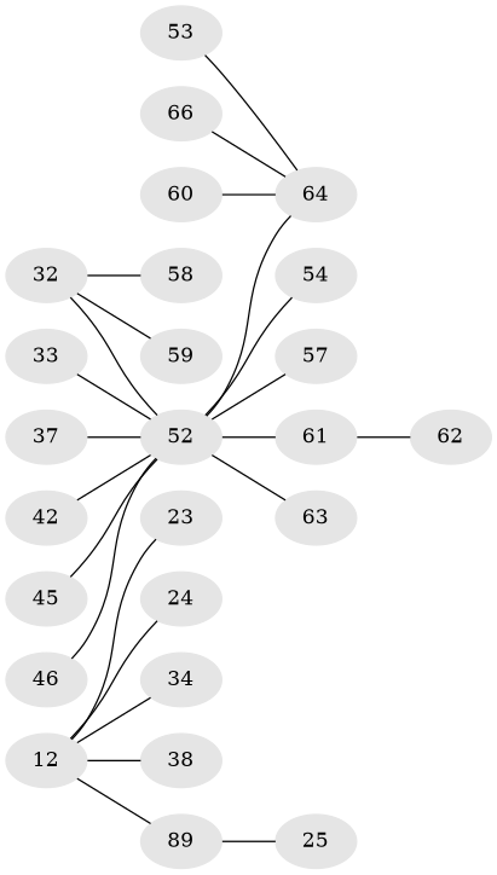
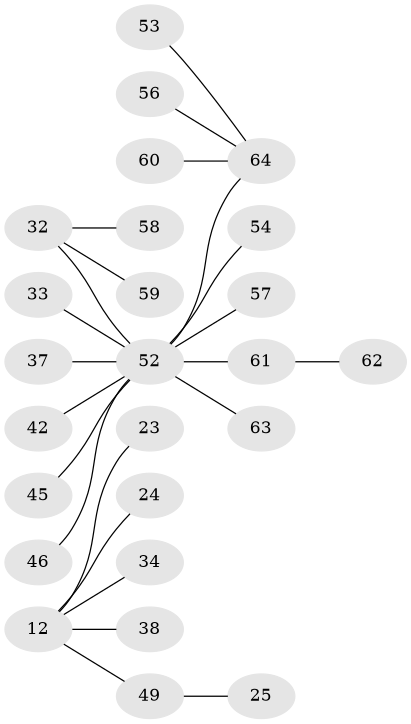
  graph {
    rankdir=LR
    node [color=gray90 style=filled]
    12 [super="+9"]
    23
    24
    34
    38 [super="+31"]
-   49 [super="+47" label=89]
+   49 [super="+47"]
    n7 [label=25]
    52 [super="+2+3+7+17+18"]
    54
    57 [super="+8+13"]
    61 [super="+51"]
    63
    64 [super="+41+48"]
    32
    58
    59
    33
    37 [super="+20"]
    42 [super="+26"]
    45 [super="+10"]
    46
    62
    53
-   56 [super="+28" label=66]
+   56 [super="+28"]
    60
    12 -- 23
    12 -- 24
    12 -- 34
    12 -- 38
    12 -- 49 [weight=2]
    49 -- n7
    52 -- 54
    52 -- 57
    52 -- 61 [weight=2]
    52 -- 63
    52 -- 64 [weight=3]
    61 -- 62
    32 -- 52
    32 -- 58
    32 -- 59
    33 -- 52
    37 -- 52
    42 -- 52
    45 -- 52
    46 -- 52
    53 -- 64
    56 -- 64
    60 -- 64
  }
